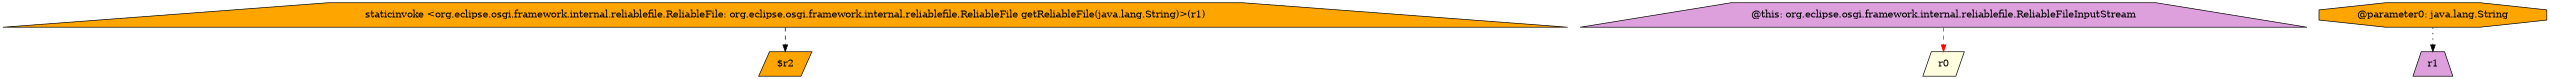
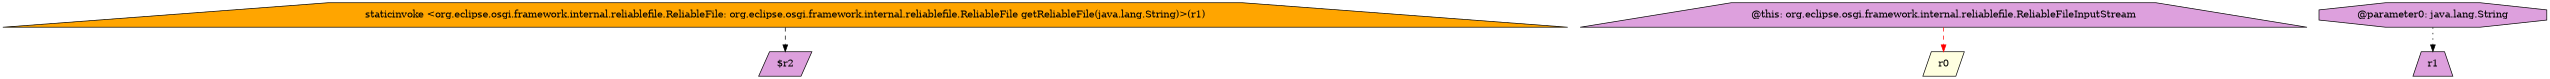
  digraph {
    node [fillcolor=orange shape=trapezium style=filled]
    edge [color=black style=dashed]
    n1 [label="staticinvoke <org.eclipse.osgi.framework.internal.reliablefile.ReliableFile: org.eclipse.osgi.framework.internal.reliablefile.ReliableFile getReliableFile(java.lang.String)>(r1)"]
-   n2 [label="$r2" shape=parallelogram]
+   n2 [fillcolor=plum label="$r2" shape=parallelogram]
    n3 [fillcolor=plum label="@this: org.eclipse.osgi.framework.internal.reliablefile.ReliableFileInputStream"]
    n4 [fillcolor=lightyellow label=r0 shape=parallelogram]
-   n5 [label="@parameter0: java.lang.String" shape=octagon]
+   n5 [fillcolor=plum label="@parameter0: java.lang.String" shape=octagon]
    n6 [fillcolor=plum label=r1]
    n1 -> n2
    n3 -> n4 [color=red]
    n5 -> n6 [style=dotted]
  }
